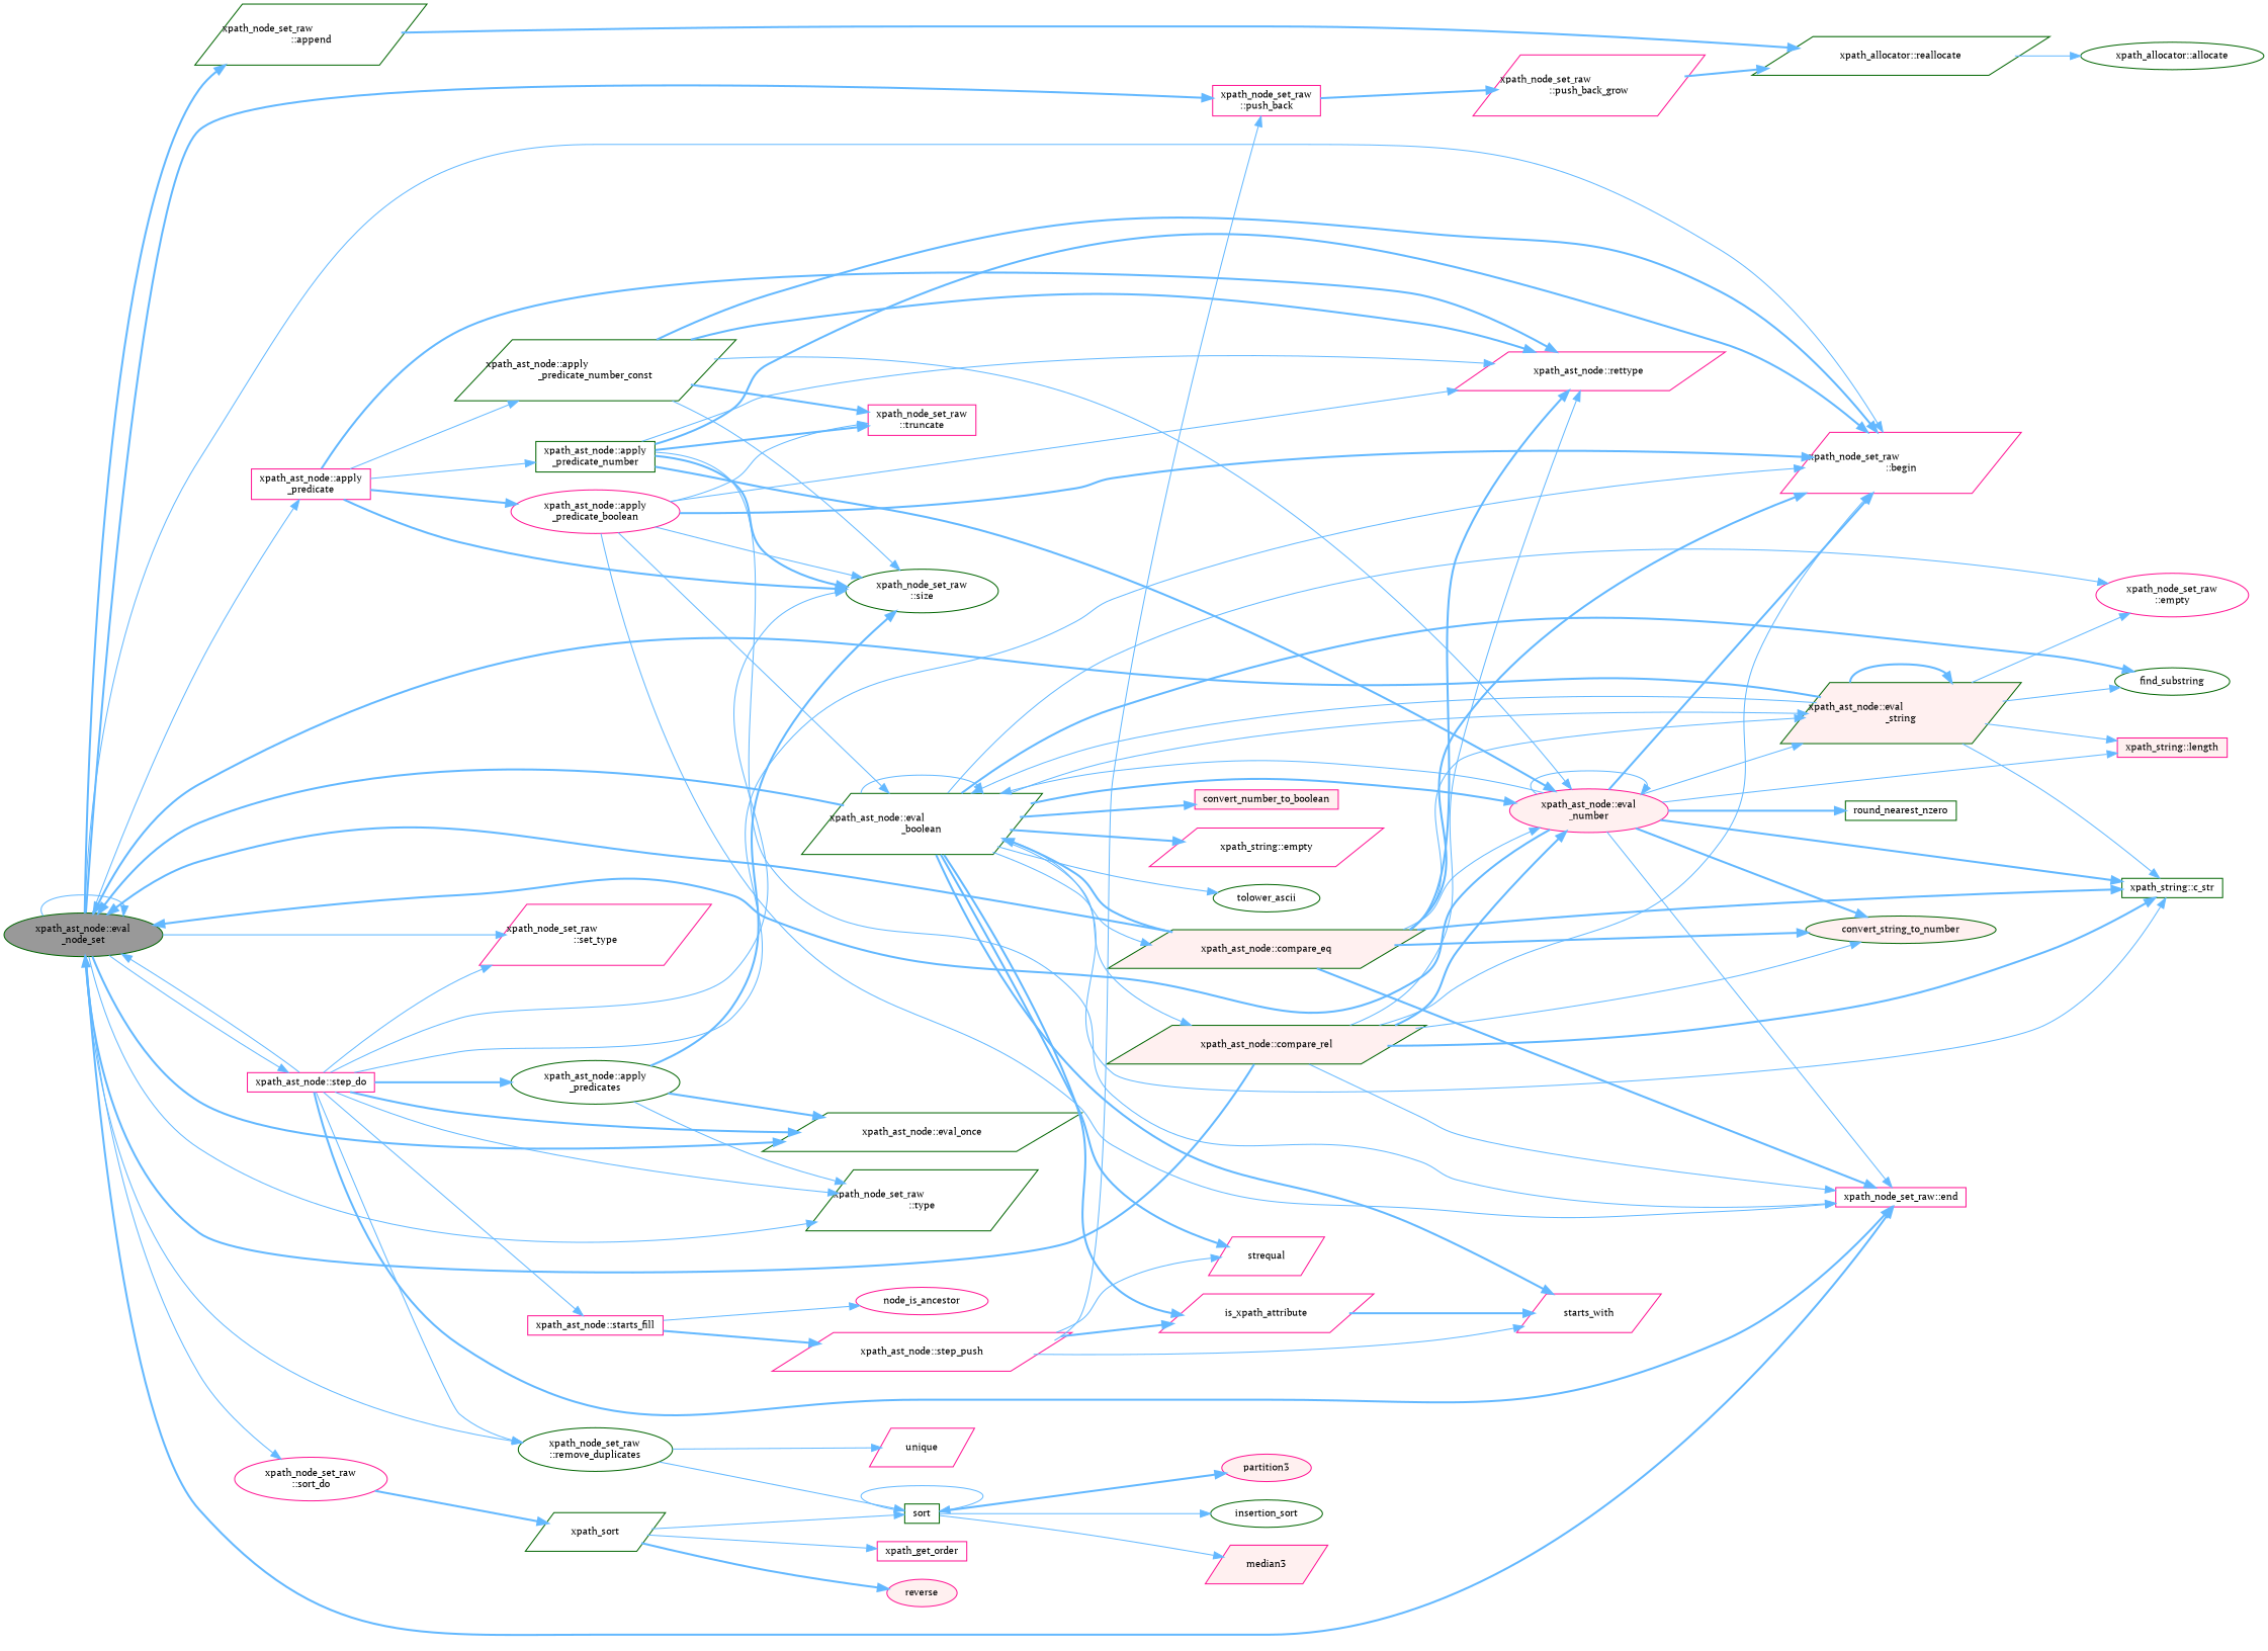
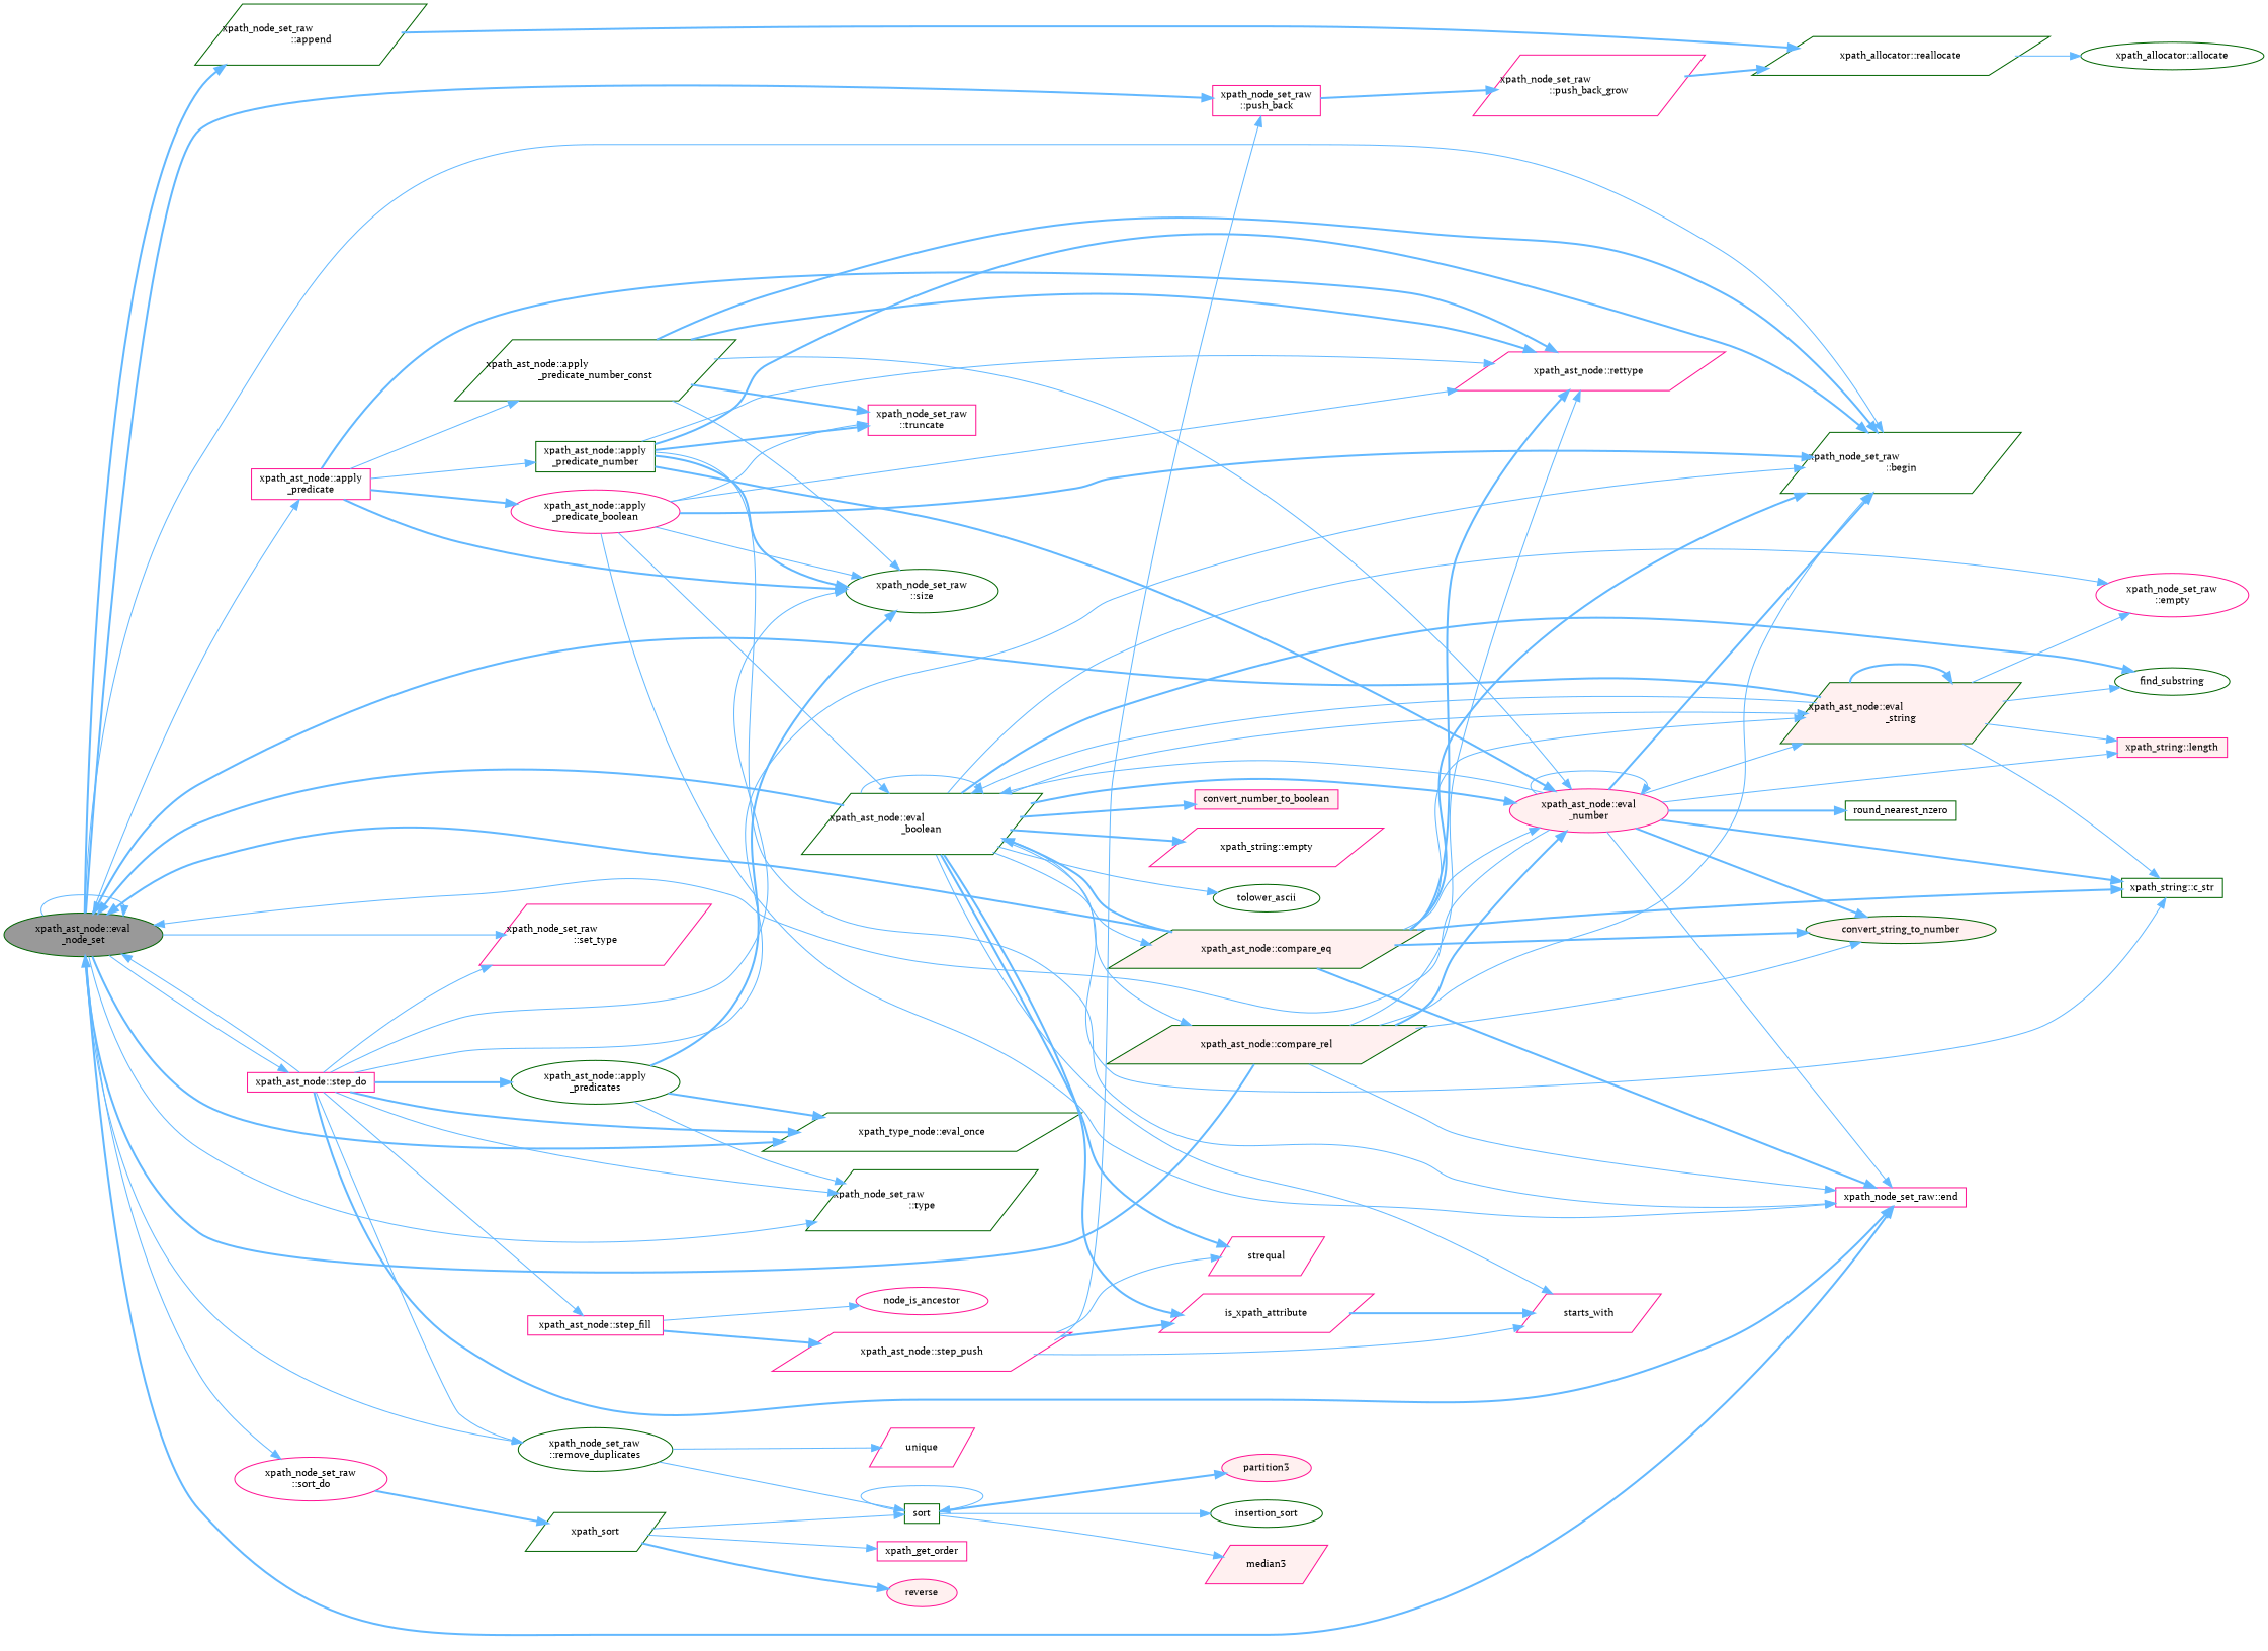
  digraph {
    fontname="PT Serif"
    rankdir=LR
    node [color=deeppink fillcolor=white fontname="PT Serif" fontsize=10 shape=parallelogram style=filled]
    edge [color=steelblue1 fontname="PT Serif" fontsize=10 labelfontname=Helvetica labelfontsize=10 style=solid]
    n1 [color=darkgreen fillcolor=grey60 fontcolor=black height=0.2 label="xpath_ast_node::eval\l_node_set" shape=ellipse width=0.4]
    n2 [color=darkgreen height=0.2 label="xpath_node_set_raw\l::append" width=0.4]
    n3 [height=0.2 label="xpath_ast_node::apply\l_predicate" shape=box width=0.4]
-   n4 [height=0.2 label="xpath_node_set_raw\l::begin" width=0.4]
+   n4 [color=darkgreen height=0.2 label="xpath_node_set_raw\l::begin" width=0.4]
    n5 [height=0.2 label="xpath_node_set_raw::end" shape=box width=0.4]
-   n6 [color=darkgreen height=0.2 label="xpath_ast_node::eval_once" width=0.4]
+   n6 [color=darkgreen height=0.2 label="xpath_type_node::eval_once" width=0.4]
    n7 [height=0.2 label="xpath_node_set_raw\l::push_back" shape=box width=0.4]
    n8 [color=darkgreen height=0.2 label="xpath_node_set_raw\l::remove_duplicates" shape=ellipse width=0.4]
    n9 [height=0.2 label="xpath_node_set_raw\l::set_type" width=0.4]
    n10 [height=0.2 label="xpath_node_set_raw\l::sort_do" shape=ellipse width=0.4]
    n11 [height=0.2 label="xpath_ast_node::step_do" shape=box width=0.4]
    n12 [color=darkgreen height=0.2 label="xpath_node_set_raw\l::type" width=0.4]
    n13 [color=darkgreen height=0.2 label="xpath_allocator::reallocate" width=0.4]
    n14 [height=0.2 label="xpath_ast_node::apply\l_predicate_boolean" shape=ellipse width=0.4]
    n15 [height=0.2 label="xpath_ast_node::rettype" width=0.4]
    n16 [color=darkgreen height=0.2 label="xpath_node_set_raw\l::size" shape=ellipse width=0.4]
    n17 [color=darkgreen height=0.2 label="xpath_ast_node::apply\l_predicate_number" shape=box width=0.4]
    n18 [color=darkgreen height=0.2 label="xpath_ast_node::apply\l_predicate_number_const" width=0.4]
    n19 [height=0.2 label="xpath_node_set_raw\l::push_back_grow" width=0.4]
    n20 [color=darkgreen height=0.2 label=sort shape=box width=0.4]
    n21 [height=0.2 label=unique width=0.4]
    n22 [color=darkgreen height=0.2 label=xpath_sort width=0.4]
    n23 [color=darkgreen height=0.2 label="xpath_ast_node::apply\l_predicates" shape=ellipse width=0.4]
-   n24 [height=0.2 label="xpath_ast_node::starts_fill" shape=box width=0.4]
+   n24 [height=0.2 label="xpath_ast_node::step_fill" shape=box width=0.4]
    n25 [color=darkgreen height=0.2 label="xpath_allocator::allocate" shape=ellipse width=0.4]
    n26 [color=darkgreen height=0.2 label="xpath_ast_node::eval\l_boolean" width=0.4]
    n27 [height=0.2 label="xpath_node_set_raw\l::truncate" shape=box width=0.4]
    n28 [fillcolor="#FFF0F0" height=0.2 label="xpath_ast_node::eval\l_number" shape=ellipse width=0.4]
    n29 [color=darkgreen height=0.2 label="xpath_string::c_str" shape=box width=0.4]
    n30 [color=darkgreen fillcolor="#FFF0F0" height=0.2 label="xpath_ast_node::compare_eq" width=0.4]
    n31 [color=darkgreen fillcolor="#FFF0F0" height=0.2 label="xpath_ast_node::eval\l_string" width=0.4]
    n32 [height=0.2 label="xpath_node_set_raw\l::empty" shape=ellipse width=0.4]
    n33 [color=darkgreen height=0.2 label=find_substring shape=ellipse width=0.4]
    n34 [color=darkgreen fillcolor="#FFF0F0" height=0.2 label="xpath_ast_node::compare_rel" width=0.4]
    n35 [fillcolor="#FFF0F0" height=0.2 label=convert_number_to_boolean shape=box width=0.4]
    n36 [height=0.2 label="xpath_string::empty" width=0.4]
    n37 [height=0.2 label=is_xpath_attribute width=0.4]
    n38 [height=0.2 label=starts_with width=0.4]
    n39 [height=0.2 label=strequal width=0.4]
    n40 [color=darkgreen height=0.2 label=tolower_ascii shape=ellipse width=0.4]
    n41 [color=darkgreen fillcolor="#FFF0F0" height=0.2 label=convert_string_to_number shape=ellipse width=0.4]
    n42 [fillcolor="#FFF0F0" height=0.2 label="xpath_string::length" shape=box width=0.4]
    n43 [color=darkgreen height=0.2 label=round_nearest_nzero shape=box width=0.4]
    n44 [color=darkgreen height=0.2 label=insertion_sort shape=ellipse width=0.4]
    n45 [fillcolor="#FFF0F0" height=0.2 label=median3 width=0.4]
    n46 [fillcolor="#FFF0F0" height=0.2 label=partition3 shape=ellipse width=0.4]
    n47 [fillcolor="#FFF0F0" height=0.2 label=reverse shape=ellipse width=0.4]
    n48 [height=0.2 label=xpath_get_order shape=box width=0.4]
    n49 [height=0.2 label=node_is_ancestor shape=ellipse width=0.4]
    n50 [height=0.2 label="xpath_ast_node::step_push" width=0.4]
    n1 -> n1
    n1 -> n2 [style=bold]
    n1 -> n3
    n1 -> n4
    n1 -> n5 [style=bold]
    n1 -> n6 [style=bold]
    n1 -> n7 [style=bold]
    n1 -> n8
    n1 -> n9
    n1 -> n10
    n1 -> n11
    n1 -> n12
    n2 -> n13 [style=bold]
    n3 -> n14 [style=bold]
    n3 -> n15 [style=bold]
    n3 -> n16 [style=bold]
    n3 -> n17
    n3 -> n18
    n7 -> n19 [style=bold]
    n8 -> n20
    n8 -> n21
    n10 -> n22 [style=bold]
    n11 -> n1
    n11 -> n4
    n11 -> n5 [style=bold]
    n11 -> n6 [style=bold]
    n11 -> n8
    n11 -> n9
    n11 -> n12
    n11 -> n16
    n11 -> n23 [style=bold]
    n11 -> n24
    n13 -> n25
    n14 -> n4 [style=bold]
    n14 -> n5
    n14 -> n15
    n14 -> n16
    n14 -> n26
    n14 -> n27
    n17 -> n4 [style=bold]
    n17 -> n5
    n17 -> n15
    n17 -> n16 [style=bold]
    n17 -> n27 [style=bold]
    n17 -> n28 [style=bold]
    n18 -> n4 [style=bold]
    n18 -> n15 [style=bold]
    n18 -> n16
    n18 -> n27 [style=bold]
    n18 -> n28
    n19 -> n13 [style=bold]
    n20 -> n20
    n20 -> n44
    n20 -> n45
    n20 -> n46 [style=bold]
    n22 -> n20
    n22 -> n47 [style=bold]
    n22 -> n48
    n23 -> n6 [style=bold]
    n23 -> n12
    n23 -> n16 [style=bold]
    n24 -> n49
    n24 -> n50 [style=bold]
    n26 -> n1 [style=bold]
    n26 -> n26
    n26 -> n28 [style=bold]
    n26 -> n29
    n26 -> n30
    n26 -> n31
    n26 -> n32
    n26 -> n33 [style=bold]
    n26 -> n34
    n26 -> n35 [style=bold]
    n26 -> n36 [style=bold]
    n26 -> n37 [style=bold]
-   n26 -> n38 [style=bold]
+   n26 -> n38
    n26 -> n39 [style=bold]
    n26 -> n40
-   n28 -> n1 [style=bold]
+   n28 -> n1
    n28 -> n4 [style=bold]
    n28 -> n5
    n28 -> n26
    n28 -> n28
    n28 -> n29 [style=bold]
    n28 -> n31
    n28 -> n41 [style=bold]
    n28 -> n42
    n28 -> n43 [style=bold]
    n30 -> n1 [style=bold]
    n30 -> n4 [style=bold]
    n30 -> n5 [style=bold]
    n30 -> n15 [style=bold]
    n30 -> n26 [style=bold]
    n30 -> n28
    n30 -> n29 [style=bold]
    n30 -> n31
    n30 -> n41 [style=bold]
    n31 -> n1 [style=bold]
    n31 -> n26
    n31 -> n29
    n31 -> n31 [style=bold]
    n31 -> n32
    n31 -> n33
    n31 -> n42
    n34 -> n1 [style=bold]
    n34 -> n4
    n34 -> n5
    n34 -> n15
    n34 -> n28 [style=bold]
-   n34 -> n29 [style=bold]
    n34 -> n41
    n37 -> n38 [style=bold]
    n50 -> n7
    n50 -> n37 [style=bold]
    n50 -> n38
    n50 -> n39
  }
